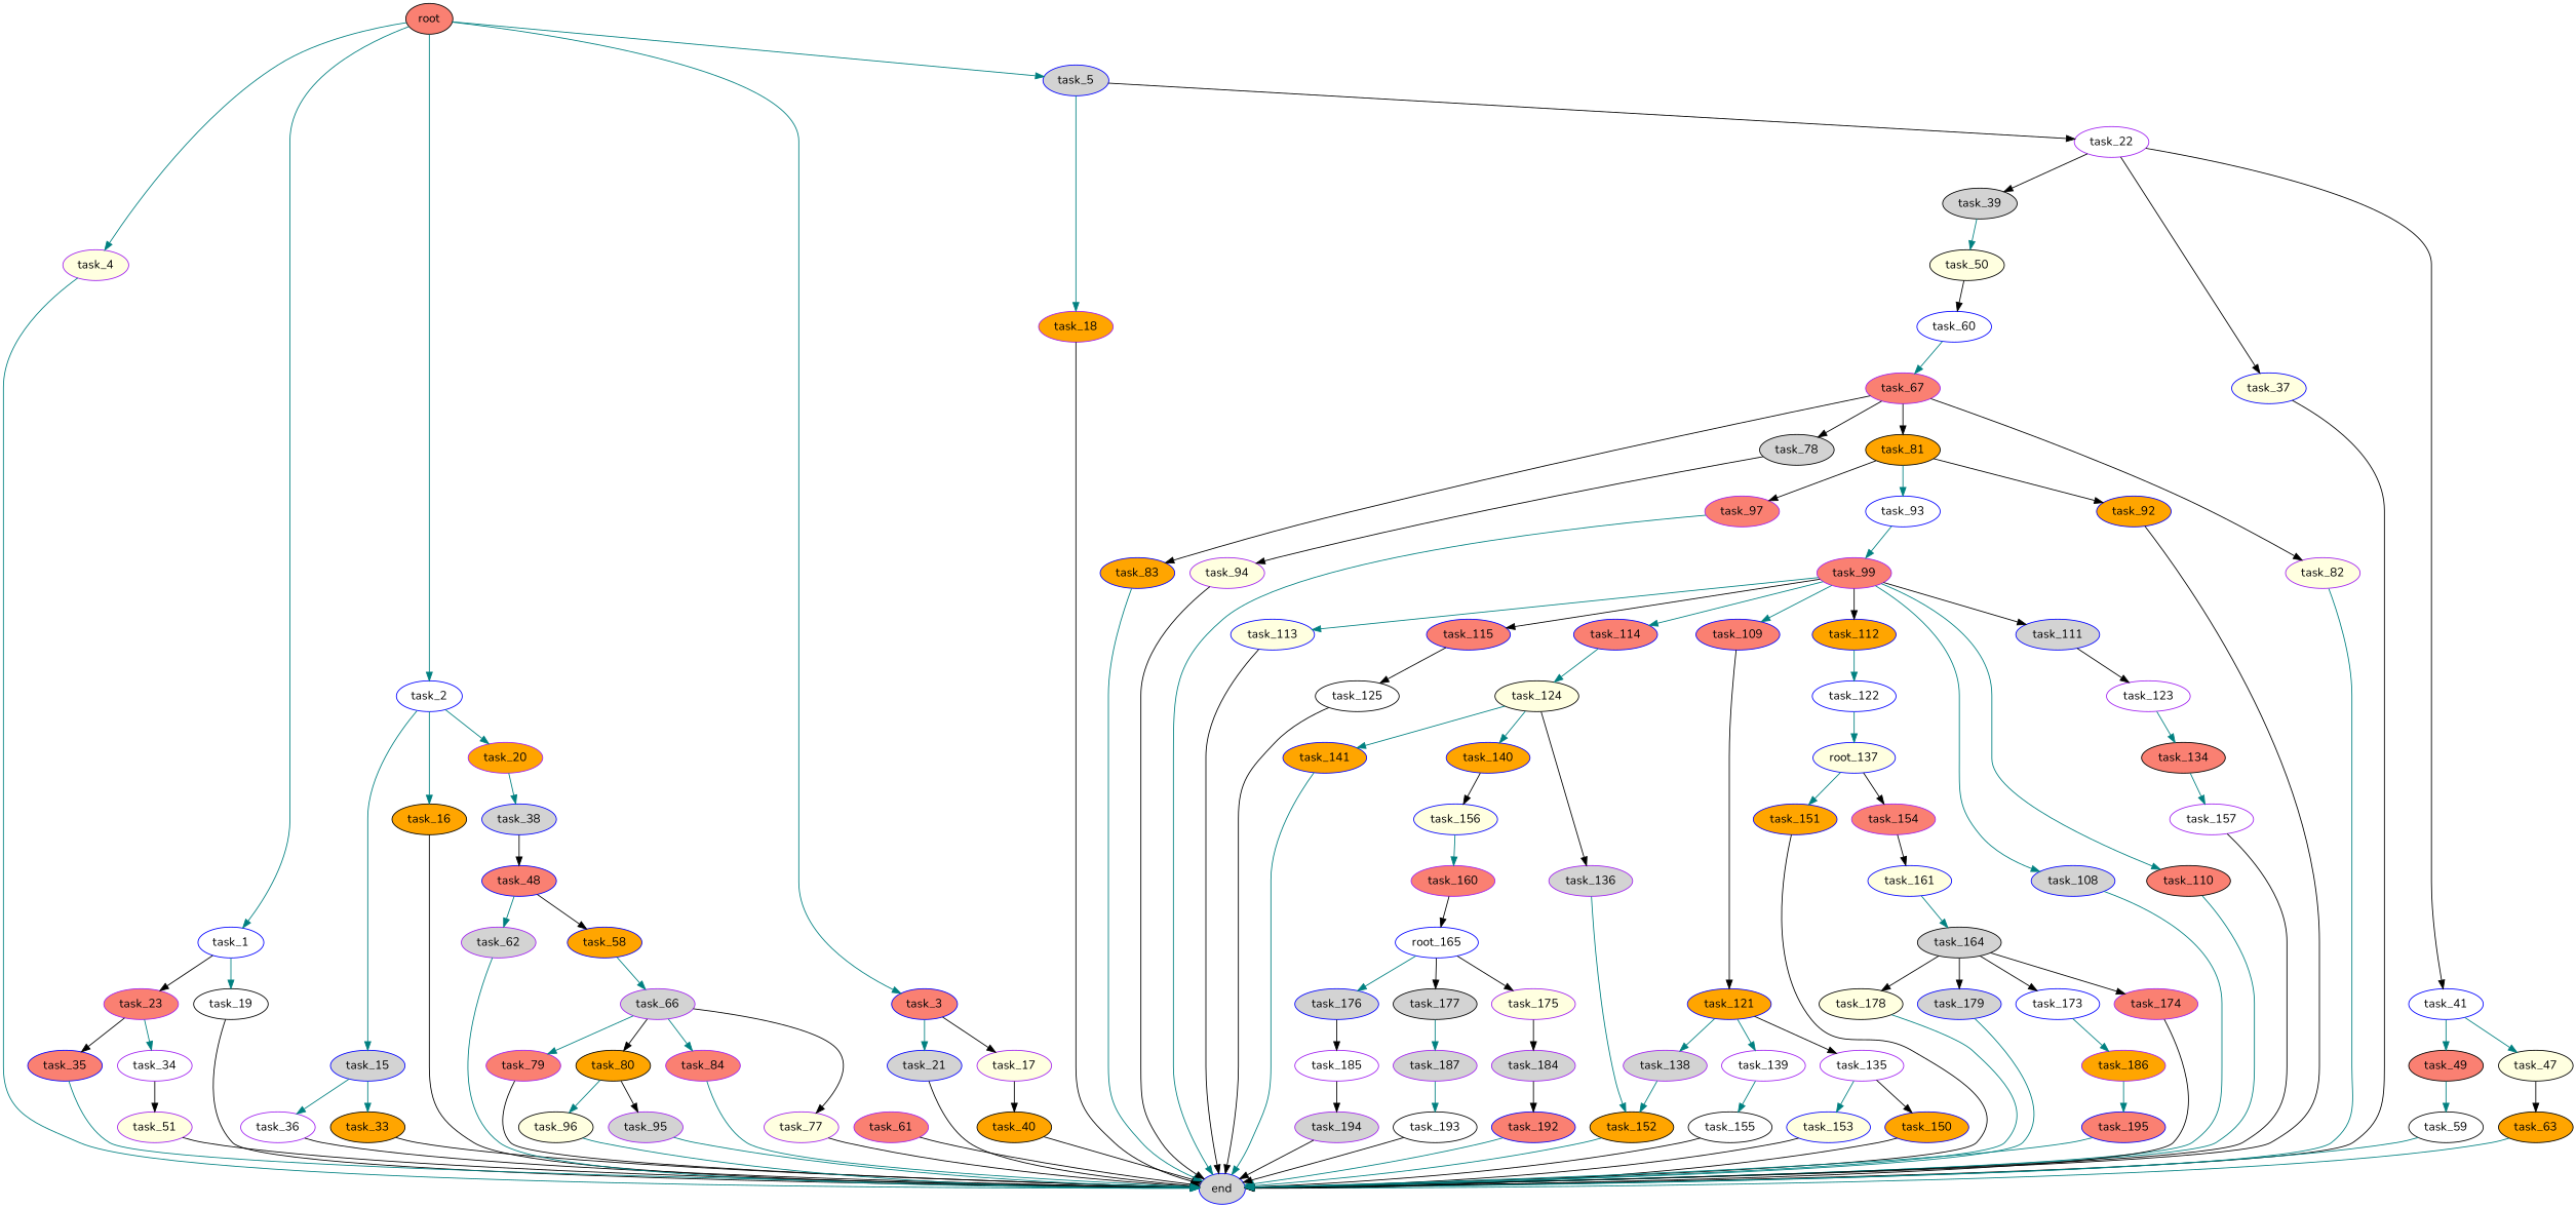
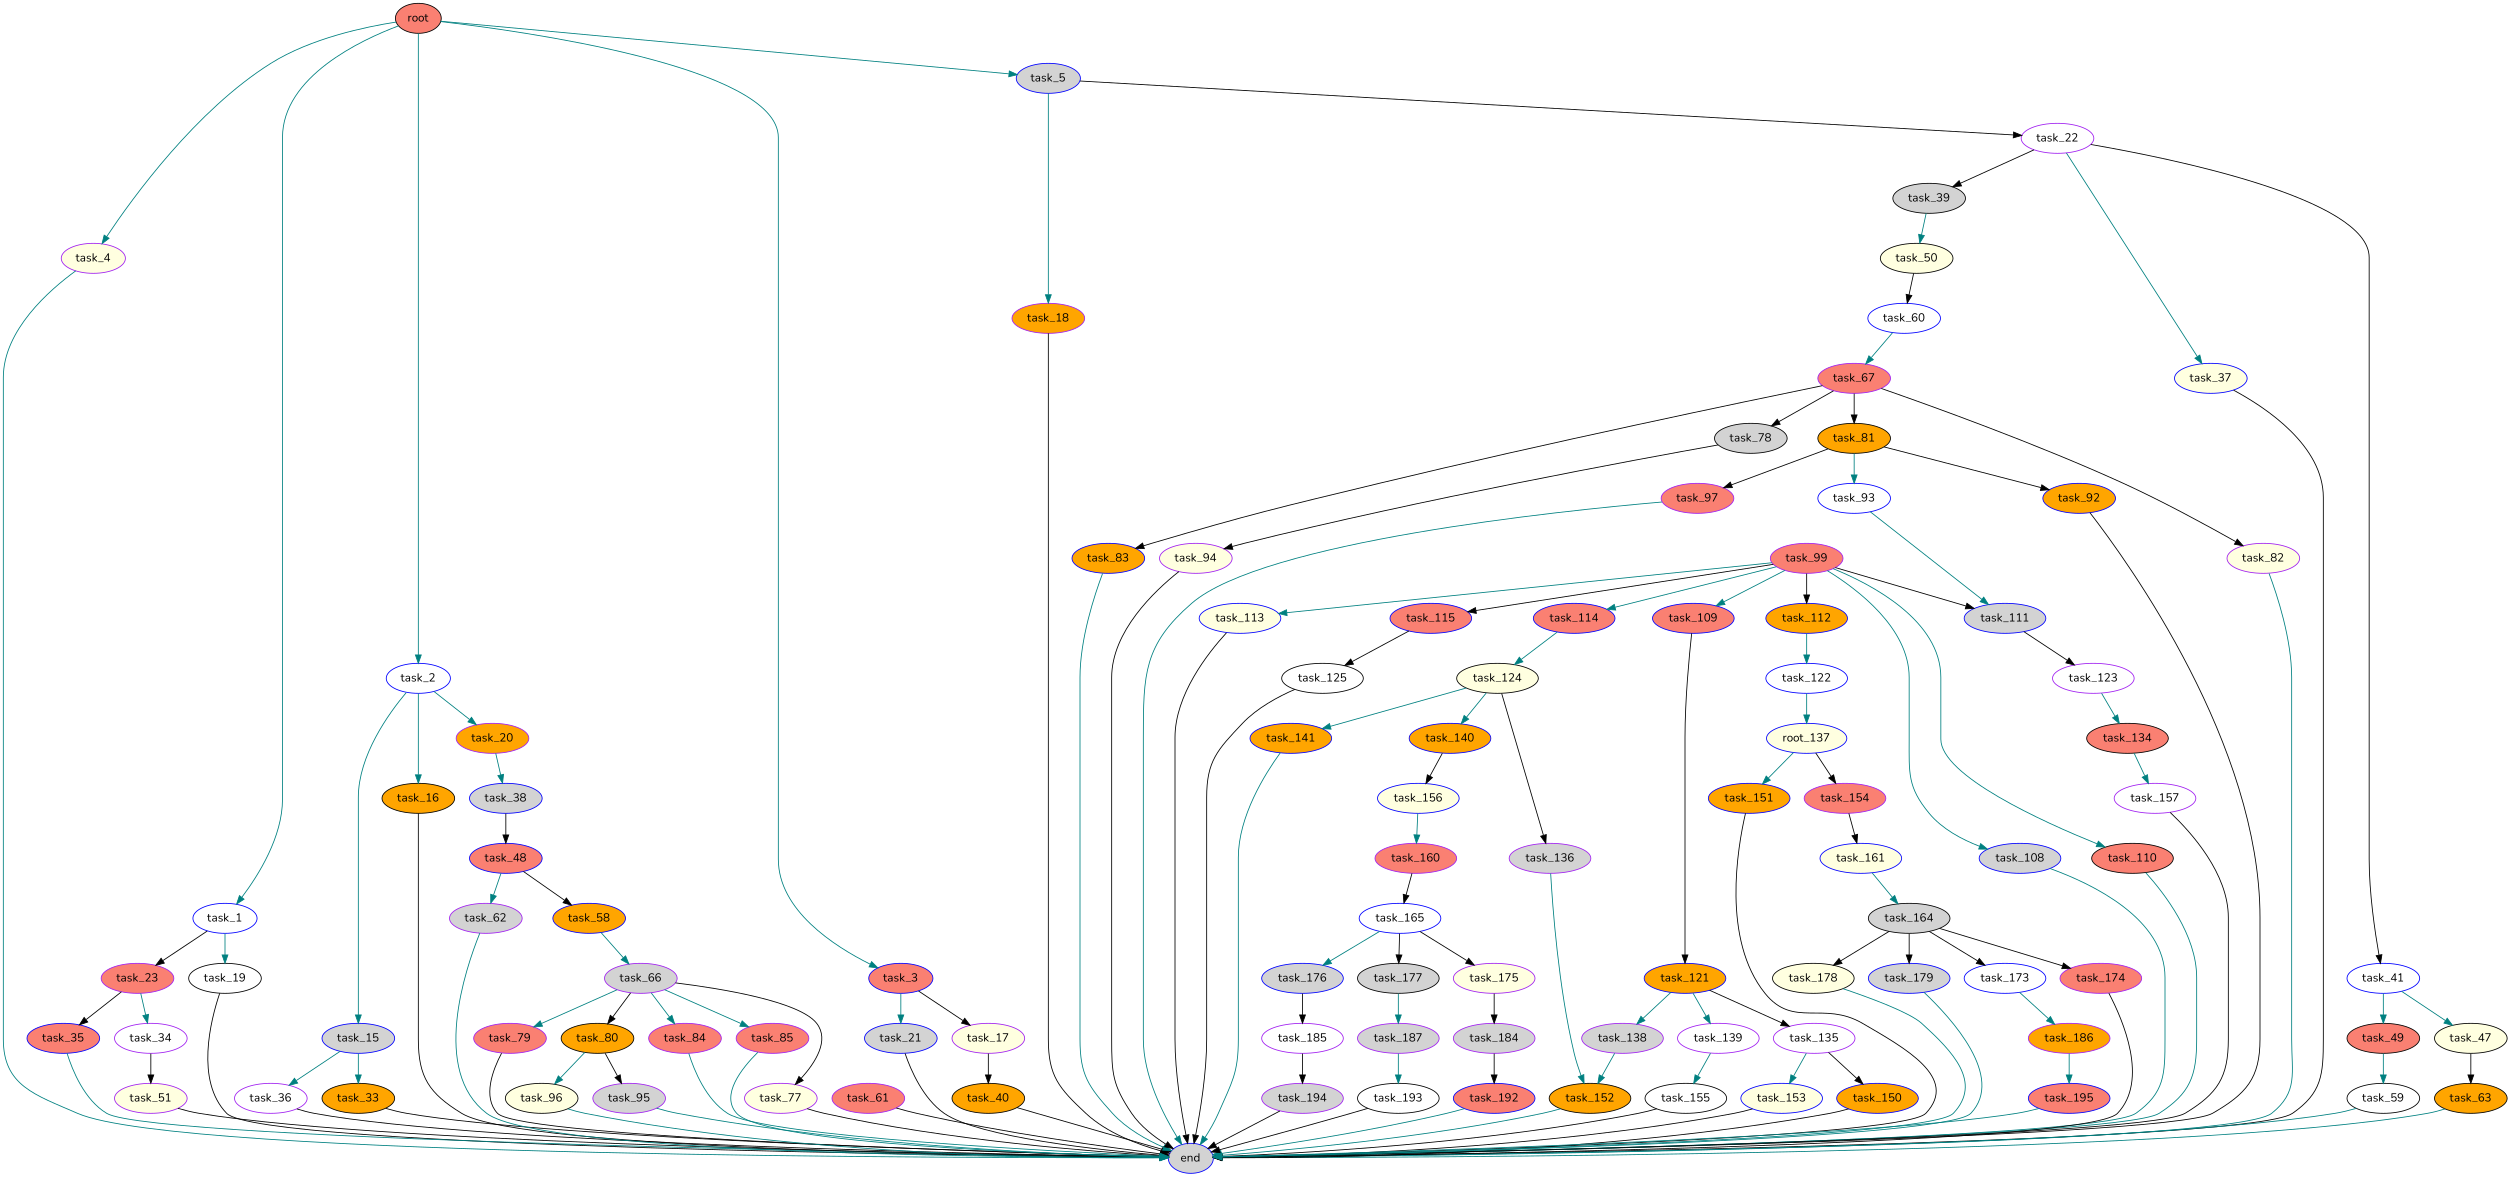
  digraph {
    fontname=Nunito
    node [color=blue fillcolor=salmon fontname=Nunito style=filled]
    edge [color=teal fontname=Nunito]
    root [color=black]
    task_1 [fillcolor=white]
    task_2 [fillcolor=white]
    task_3
    task_4 [color=purple fillcolor=lightyellow]
    task_5 [fillcolor=lightgrey]
    task_19 [color=black fillcolor=white]
    task_23 [color=purple]
    task_15 [fillcolor=lightgrey]
    task_16 [color=black fillcolor=orange]
    task_20 [color=purple fillcolor=orange]
    task_17 [color=purple fillcolor=lightyellow]
    task_21 [fillcolor=lightgrey]
    end [fillcolor=lightgrey]
    task_18 [color=purple fillcolor=orange]
    task_22 [color=purple fillcolor=white]
    task_34 [color=purple fillcolor=white]
    task_35
    task_33 [color=black fillcolor=orange]
    task_36 [color=purple fillcolor=white]
    task_38 [fillcolor=lightgrey]
    task_40 [color=black fillcolor=orange]
    task_37 [fillcolor=lightyellow]
    task_39 [color=black fillcolor=lightgrey]
    task_41 [fillcolor=white]
    task_48
    task_50 [color=black fillcolor=lightyellow]
    task_47 [color=black fillcolor=lightyellow]
    task_49 [color=black]
    task_51 [color=purple fillcolor=lightyellow]
    task_58 [fillcolor=orange]
    task_62 [color=purple fillcolor=lightgrey]
    task_60 [fillcolor=white]
    task_63 [color=black fillcolor=orange]
    task_59 [color=black fillcolor=white]
    task_66 [color=purple fillcolor=lightgrey]
    task_67 [color=purple]
    task_61 [color=purple]
    task_77 [color=purple fillcolor=lightyellow]
    task_79 [color=purple]
    task_80 [color=black fillcolor=orange]
    task_84 [color=purple]
+   task_85 [color=purple]
    task_78 [color=black fillcolor=lightgrey]
    task_81 [color=black fillcolor=orange]
    task_82 [color=purple fillcolor=lightyellow]
    task_83 [fillcolor=orange]
    task_95 [color=purple fillcolor=lightgrey]
    task_96 [color=black fillcolor=lightyellow]
    task_94 [color=purple fillcolor=lightyellow]
    task_92 [fillcolor=orange]
    task_93 [fillcolor=white]
    task_97 [color=purple]
    task_99 [color=purple]
    task_108 [fillcolor=lightgrey]
    task_109
    task_110 [color=black]
    task_111 [fillcolor=lightgrey]
    task_112 [fillcolor=orange]
    task_113 [fillcolor=lightyellow]
    task_114
    task_115
    task_121 [fillcolor=orange]
    task_123 [color=purple fillcolor=white]
    task_122 [fillcolor=white]
    task_124 [color=black fillcolor=lightyellow]
    task_125 [color=black fillcolor=white]
    task_135 [color=purple fillcolor=white]
    task_138 [color=purple fillcolor=lightgrey]
    task_139 [color=purple fillcolor=white]
    task_134 [color=black]
    n72 [fillcolor=lightyellow label=root_137]
    task_136 [color=purple fillcolor=lightgrey]
    task_140 [fillcolor=orange]
    task_141 [fillcolor=orange]
    task_150 [fillcolor=orange]
    task_153 [fillcolor=lightyellow]
    task_152 [color=black fillcolor=orange]
    task_155 [color=black fillcolor=white]
    task_151 [fillcolor=orange]
    task_154 [color=purple]
    task_157 [color=purple fillcolor=white]
    task_156 [fillcolor=lightyellow]
    task_161 [fillcolor=lightyellow]
    task_160 [color=purple]
    task_164 [color=black fillcolor=lightgrey]
-   task_165 [fillcolor=white label=root_165]
+   task_165 [fillcolor=white]
    task_175 [color=purple fillcolor=lightyellow]
    task_176 [fillcolor=lightgrey]
    task_177 [color=black fillcolor=lightgrey]
    task_173 [fillcolor=white]
    task_174 [color=purple]
    task_178 [color=black fillcolor=lightyellow]
    task_179 [fillcolor=lightgrey]
    task_186 [color=purple fillcolor=orange]
    task_184 [color=purple fillcolor=lightgrey]
    task_185 [color=purple fillcolor=white]
    task_187 [color=purple fillcolor=lightgrey]
    task_195
    task_192
    task_194 [color=purple fillcolor=lightgrey]
    task_193 [color=black fillcolor=white]
    root -> task_1
    root -> task_2
    root -> task_3
    root -> task_4
    root -> task_5
    task_1 -> task_19
    task_1 -> task_23 [color=black]
    task_2 -> task_15
    task_2 -> task_16
    task_2 -> task_20
    task_3 -> task_17 [color=black]
    task_3 -> task_21
    task_4 -> end
    task_5 -> task_18
    task_5 -> task_22 [color=black]
    task_19 -> end [color=black]
    task_23 -> task_34
    task_23 -> task_35 [color=black]
    task_15 -> task_33
    task_15 -> task_36
    task_16 -> end [color=black]
    task_20 -> task_38
    task_17 -> task_40 [color=black]
    task_21 -> end [color=black]
    task_18 -> end [color=black]
-   task_22 -> task_37 [color=black]
+   task_22 -> task_37
    task_22 -> task_39 [color=black]
    task_22 -> task_41 [color=black]
    task_34 -> task_51 [color=black]
    task_35 -> end
    task_33 -> end [color=black]
    task_36 -> end [color=black]
    task_38 -> task_48 [color=black]
    task_40 -> end [color=black]
    task_37 -> end [color=black]
    task_39 -> task_50
    task_41 -> task_47
    task_41 -> task_49
    task_48 -> task_58 [color=black]
    task_48 -> task_62
    task_50 -> task_60 [color=black]
    task_47 -> task_63 [color=black]
    task_49 -> task_59
    task_51 -> end [color=black]
    task_58 -> task_66
    task_62 -> end
    task_60 -> task_67
    task_63 -> end
    task_59 -> end
    task_66 -> task_77 [color=black]
    task_66 -> task_79
    task_66 -> task_80 [color=black]
    task_66 -> task_84
+   task_66 -> task_85
    task_67 -> task_78 [color=black]
    task_67 -> task_81 [color=black]
    task_67 -> task_82 [color=black]
    task_67 -> task_83 [color=black]
    task_61 -> end [color=black]
    task_77 -> end [color=black]
    task_79 -> end [color=black]
    task_80 -> task_95 [color=black]
    task_80 -> task_96
    task_84 -> end
+   task_85 -> end
    task_78 -> task_94 [color=black]
    task_81 -> task_92 [color=black]
    task_81 -> task_93
    task_81 -> task_97 [color=black]
    task_82 -> end
    task_83 -> end
    task_95 -> end
    task_96 -> end
    task_94 -> end [color=black]
    task_92 -> end [color=black]
-   task_93 -> task_99
+   task_93 -> task_111
    task_97 -> end
    task_99 -> task_108
    task_99 -> task_109
    task_99 -> task_110
    task_99 -> task_111 [color=black]
    task_99 -> task_112 [color=black]
    task_99 -> task_113
    task_99 -> task_114
    task_99 -> task_115 [color=black]
    task_108 -> end
    task_109 -> task_121 [color=black]
    task_110 -> end
    task_111 -> task_123 [color=black]
    task_112 -> task_122
    task_113 -> end [color=black]
    task_114 -> task_124
    task_115 -> task_125 [color=black]
    task_121 -> task_135 [color=black]
    task_121 -> task_138
    task_121 -> task_139
    task_123 -> task_134
    task_122 -> n72
    task_124 -> task_136 [color=black]
    task_124 -> task_140
    task_124 -> task_141
    task_125 -> end [color=black]
    task_135 -> task_150 [color=black]
    task_135 -> task_153
    task_138 -> task_152
    task_139 -> task_155
    task_134 -> task_157
    n72 -> task_151
    n72 -> task_154 [color=black]
    task_136 -> task_152
    task_140 -> task_156 [color=black]
    task_141 -> end
    task_150 -> end [color=black]
    task_153 -> end [color=black]
    task_152 -> end
    task_155 -> end [color=black]
    task_151 -> end [color=black]
    task_154 -> task_161 [color=black]
    task_157 -> end [color=black]
    task_156 -> task_160
    task_161 -> task_164
    task_160 -> task_165 [color=black]
    task_164 -> task_173 [color=black]
    task_164 -> task_174 [color=black]
    task_164 -> task_178 [color=black]
    task_164 -> task_179 [color=black]
    task_165 -> task_175 [color=black]
    task_165 -> task_176
    task_165 -> task_177 [color=black]
    task_175 -> task_184 [color=black]
    task_176 -> task_185 [color=black]
    task_177 -> task_187
    task_173 -> task_186
    task_174 -> end [color=black]
    task_178 -> end
    task_179 -> end
    task_186 -> task_195
    task_184 -> task_192 [color=black]
    task_185 -> task_194 [color=black]
    task_187 -> task_193
    task_195 -> end
    task_192 -> end
    task_194 -> end [color=black]
    task_193 -> end [color=black]
  }
